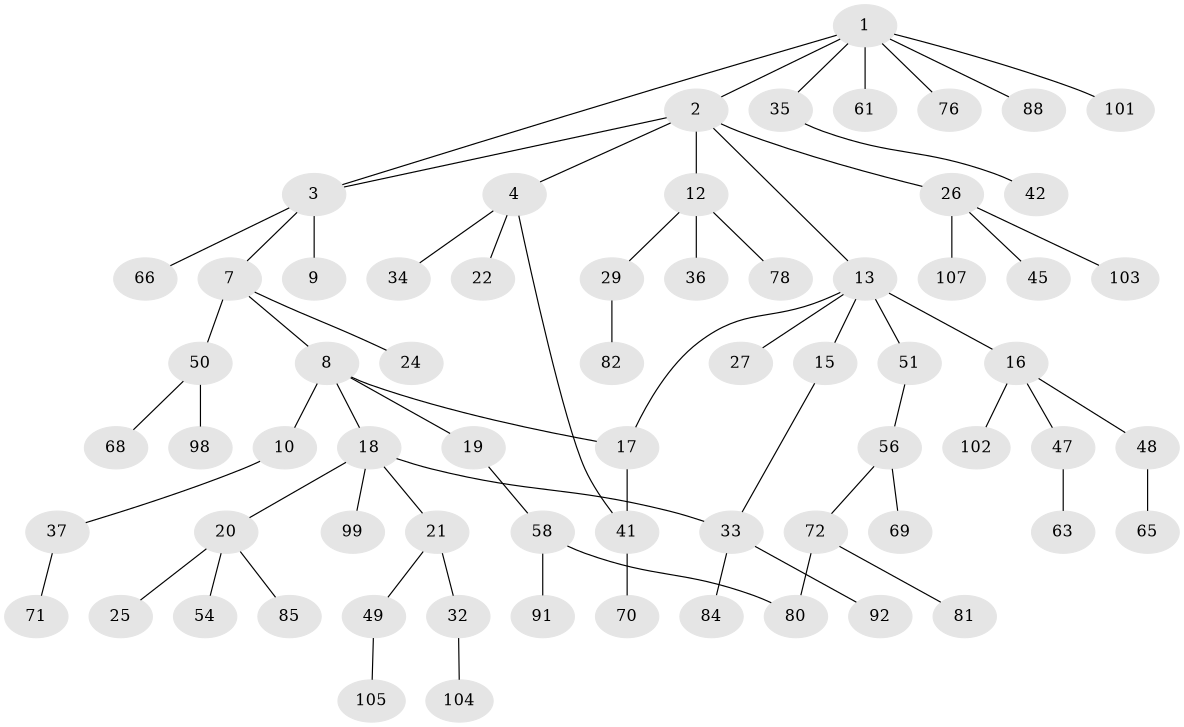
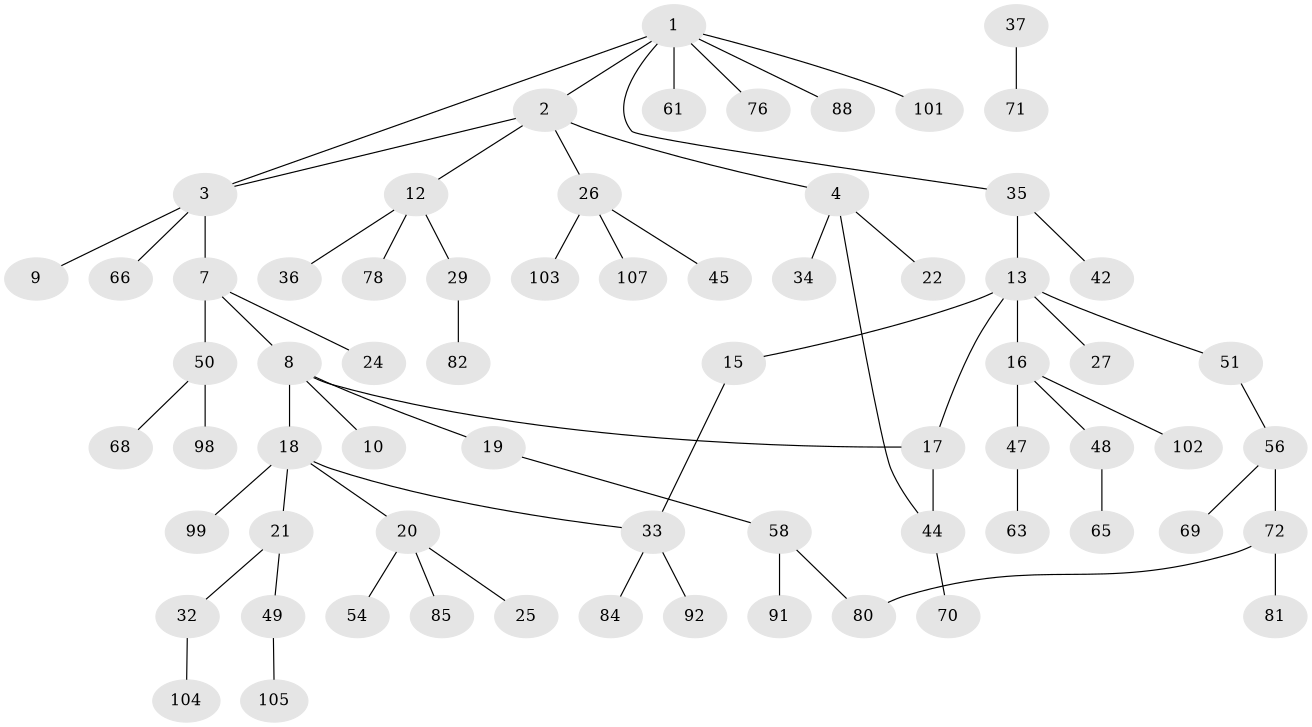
  graph {
    node [color=gray90 style=filled]
    1 [super="+53"]
    2
    3 [super="+6"]
    35 [super="+43"]
    61
    76
    88
    101
    4 [super="+5"]
    12 [super="+28"]
    13 [super="+14"]
    26 [super="+75"]
    7 [super="+31"]
    9 [super="+57"]
    66
    42
    22
    34
-   44 [super="+77" label=41]
+   44 [super="+77"]
    29 [super="+41"]
    36 [super="+40"]
    78 [super="+106"]
    17 [super="+95"]
    15 [super="+90"]
    16 [super="+38"]
    27 [super="+86"]
    51 [super="+93"]
    45 [super="+46"]
    103
    107
    8 [super="+11"]
    24 [super="+89"]
    50 [super="+67"]
    70
    10
    18 [super="+39"]
    19 [super="+62"]
    68
    98 [super="+108"]
    37 [super="+52"]
    33 [super="+65"]
    20 [super="+23"]
    21 [super="+30"]
    99
    58 [super="+79"]
    71
    82 [super="+97"]
    47
    48 [super="+74"]
    102
    56 [super="+64"]
    84 [super="+92"]
    n53 [label=92]
    63
    n55 [label=65 super="+60"]
    25 [super="+73"]
    54 [super="+83"]
    85
    32 [super="+100"]
    49
    80
    91
    104
    105
    69 [super="+94"]
    72 [super="+87"]
    81
    1 -- 2
    1 -- 3
    1 -- 35
    1 -- 61
    1 -- 76
    1 -- 88
    1 -- 101
    2 -- 3
    2 -- 4
    2 -- 12
-   2 -- 13
+   35 -- 13
    2 -- 26
    3 -- 7
    3 -- 9
    3 -- 66
    35 -- 42
    4 -- 22
    4 -- 34
    4 -- 44
    12 -- 29
    12 -- 36
    12 -- 78
    13 -- 17
    13 -- 15
    13 -- 16
    13 -- 27
    13 -- 51
    26 -- 45
    26 -- 103
    26 -- 107
    7 -- 8
    7 -- 24
    7 -- 50
    44 -- 70
    29 -- 82
    17 -- 44
    15 -- 33
    16 -- 47
    16 -- 48
    16 -- 102
    51 -- 56
    8 -- 17
    8 -- 10
    8 -- 18
    8 -- 19
    50 -- 68
    50 -- 98
-   10 -- 37
    18 -- 33
    18 -- 20
    18 -- 21
    18 -- 99
    19 -- 58
    37 -- 71
    33 -- 84
    33 -- n53
    20 -- 25
    20 -- 54
    20 -- 85
    21 -- 32
    21 -- 49
    58 -- 80
    58 -- 91
    47 -- 63
    48 -- n55
    56 -- 69
    56 -- 72
    32 -- 104
    49 -- 105
    72 -- 80
    72 -- 81
  }
